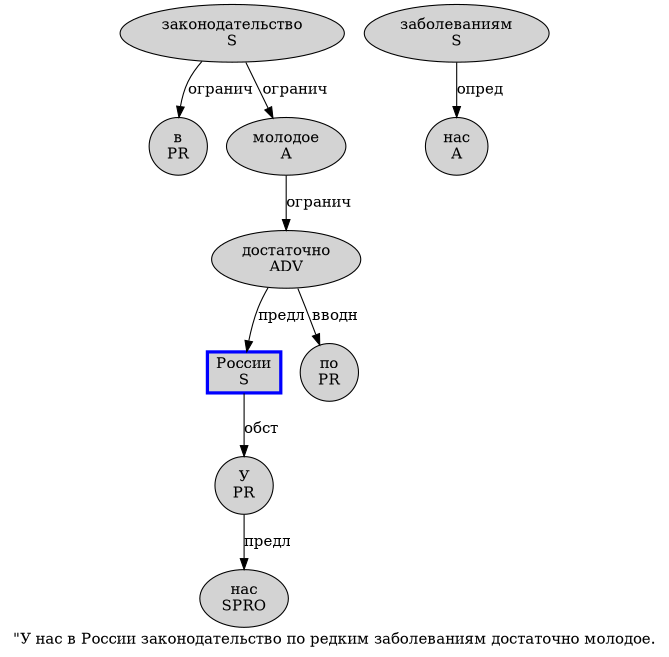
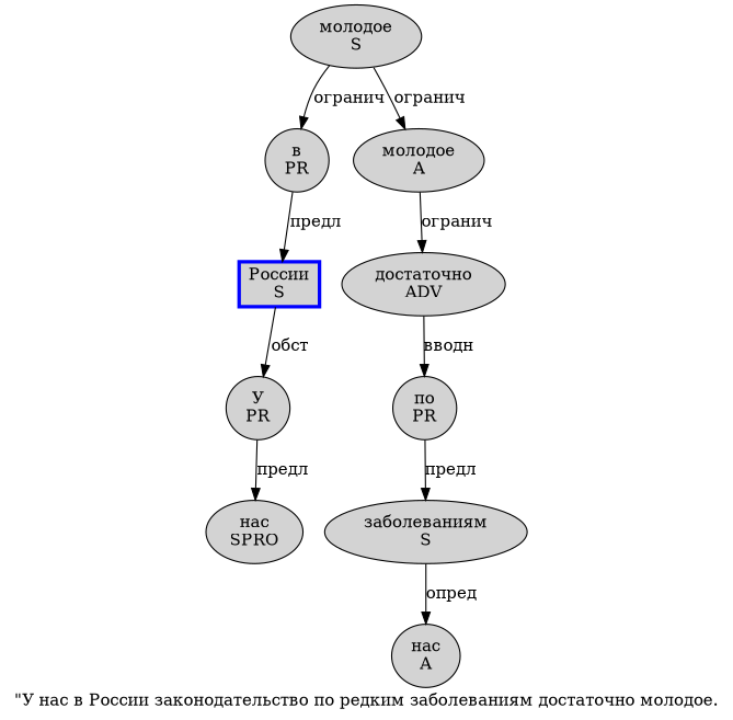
  digraph {
    fontname="DejaVu Serif"
    label="\"У нас в России законодательство по редким заболеваниям достаточно молодое."
    node [fillcolor=lightgray fontname="DejaVu Serif" penwidth=1 shape=ellipse style=filled]
    edge [fontname="DejaVu Serif"]
    n1 [label="У\nPR"]
    n2 [label="нас\nSPRO"]
    n3 [label="в\nPR"]
    n4 [color=blue label="России\nS" penwidth=3 shape=box]
-   n5 [label="законодательство\nS"]
+   n5 [label="молодое\nS"]
    n6 [label="молодое\nA"]
    n7 [label="достаточно\nADV"]
    n8 [label="по\nPR"]
    n9 [label="заболеваниям\nS"]
    n10 [label="нас\nA"]
    n1 -> n2 [label="предл"]
-   n7 -> n4 [label="предл"]
+   n3 -> n4 [label="предл"]
    n4 -> n1 [label="обст"]
    n5 -> n3 [label="огранич"]
    n5 -> n6 [label="огранич"]
    n6 -> n7 [label="огранич"]
    n7 -> n8 [label="вводн"]
+   n8 -> n9 [label="предл"]
    n9 -> n10 [label="опред"]
  }
